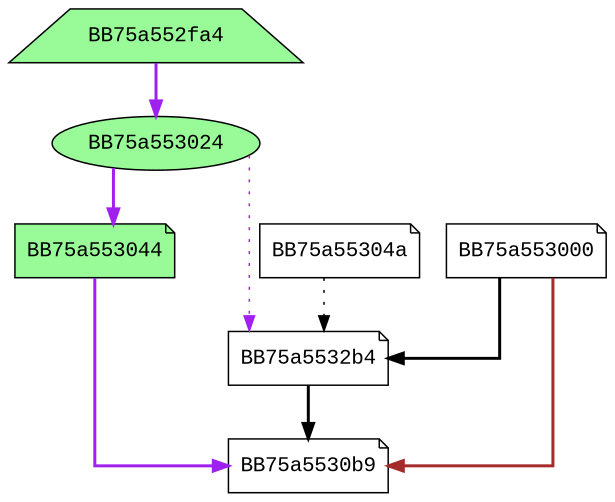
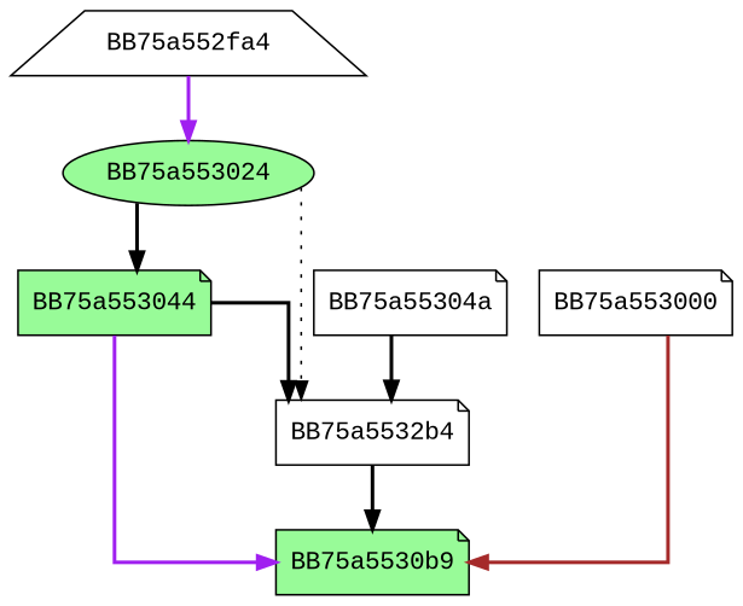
  digraph {
    fontname="Liberation Mono"
    splines=ortho
    node [fillcolor=palegreen fontname="Liberation Mono" shape=note style=filled]
    edge [color=black fontname="Liberation Mono" style=bold]
-   BB75a552fa4 [shape=trapezium]
+   BB75a552fa4 [fillcolor=white shape=trapezium]
    BB75a553024 [shape=ellipse]
    n3 [fillcolor=white label=BB75a5532b4]
    BB75a553044
    BB75a553000 [fillcolor=white]
-   BB75a5530b9 [fillcolor=white]
+   BB75a5530b9
    BB75a55304a [fillcolor=white]
    BB75a552fa4 -> BB75a553024 [color=purple]
-   BB75a553024 -> n3 [color=purple style=dotted]
-   BB75a553024 -> BB75a553044 [color=purple]
+   BB75a553024 -> n3 [style=dotted]
+   BB75a553024 -> BB75a553044
    n3 -> BB75a5530b9
-   BB75a553000 -> n3
+   BB75a553044 -> n3
    BB75a553044 -> BB75a5530b9 [color=purple]
    BB75a553000 -> BB75a5530b9 [color=brown]
-   BB75a55304a -> n3 [style=dotted]
+   BB75a55304a -> n3
  }
